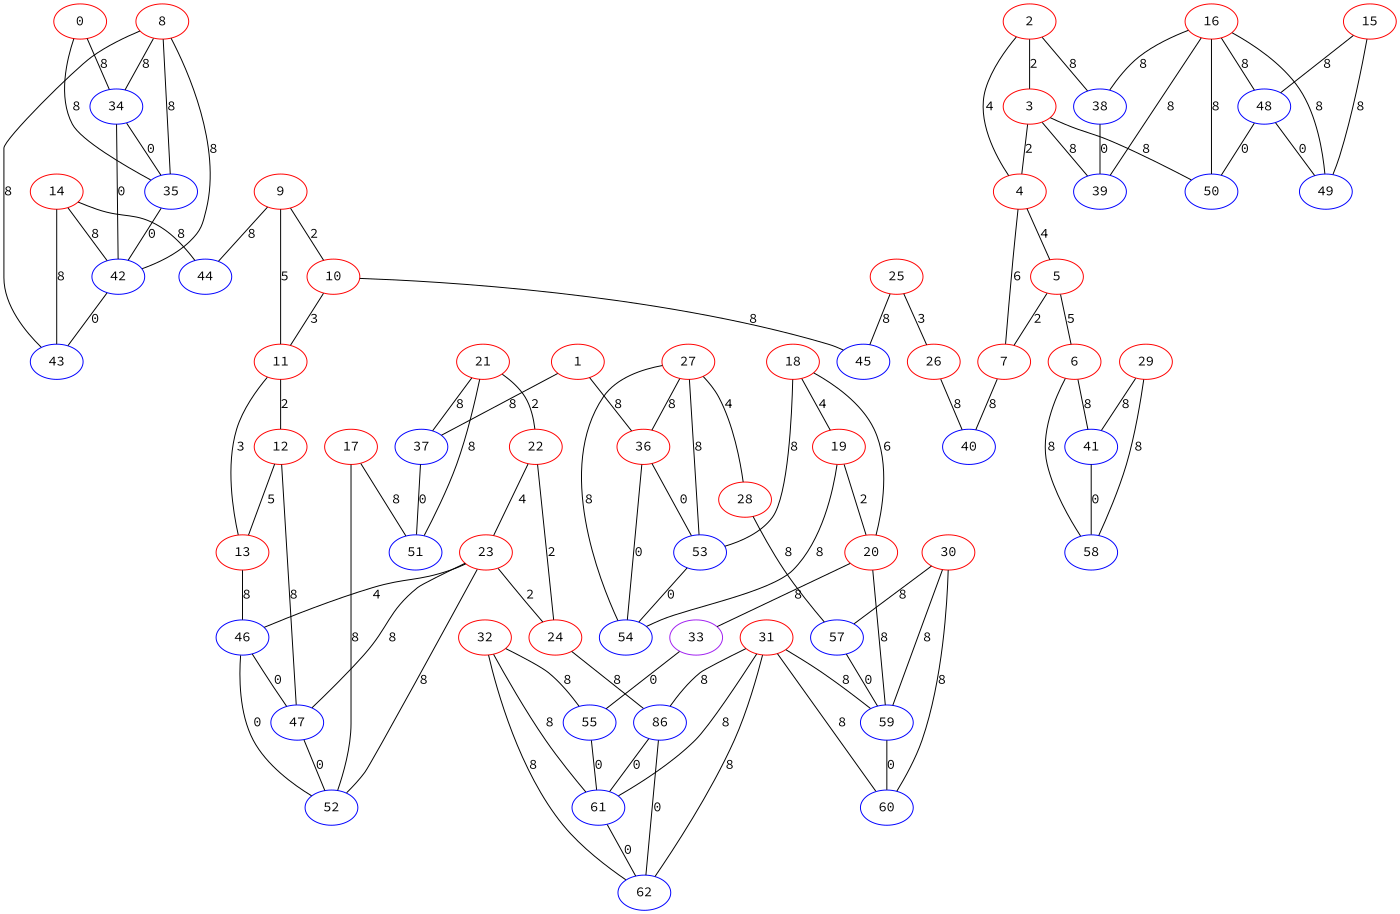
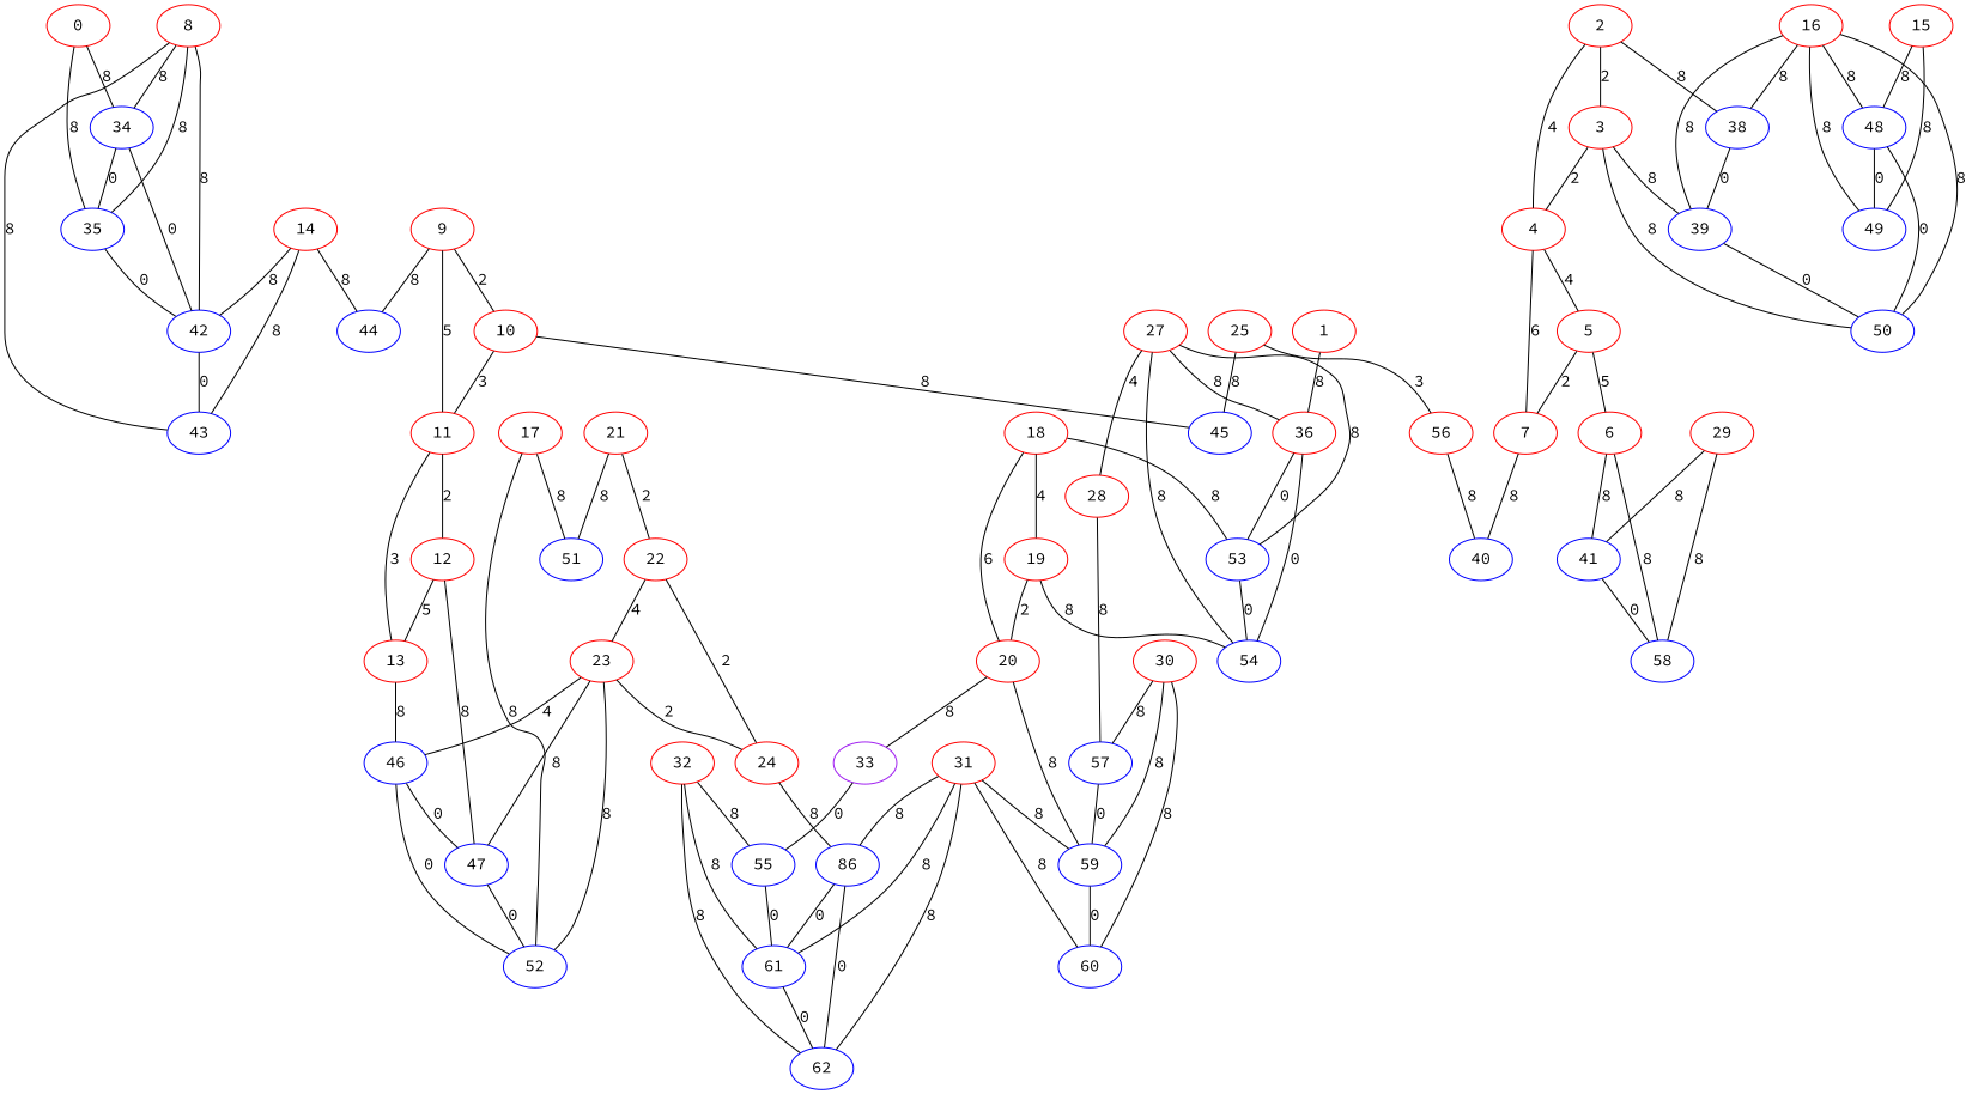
  graph {
    fontname="Source Code Pro"
    node [color=red fontname="Source Code Pro" weight=1]
    edge [fontname="Source Code Pro"]
    34 [color=blue weight=3]
    0
    35 [color=blue weight=3]
    42 [color=blue weight=3]
    36 [weight=3]
    1
-   37 [color=blue weight=3]
    53 [color=blue weight=3]
    54 [color=blue weight=3]
    51 [color=blue weight=3]
    2
    3
    4
    38 [color=blue weight=3]
    39 [color=blue weight=3]
    50 [color=blue weight=3]
    5
    7
    6
    40 [color=blue weight=3]
    41 [color=blue weight=3]
    58 [color=blue weight=3]
    8
    43 [color=blue weight=3]
    9
    10
    11
    44 [color=blue weight=3]
    45 [color=blue weight=3]
    12
    13
    47 [color=blue weight=3]
    46 [color=blue weight=3]
    52 [color=blue weight=3]
    14
    48 [color=blue weight=3]
    15
    49 [color=blue weight=3]
    16
    17
    18
    19
    20
    33 [color=purple weight=4]
    59 [color=blue weight=3]
    55 [color=blue weight=3]
    61 [color=blue weight=3]
    21
    22
    23
    24
    n52 [color=blue label=86 weight=3]
    62 [color=blue weight=3]
    25
-   26
+   26 [label=56]
    27
    28
    57 [color=blue weight=3]
    29
    30
    60 [color=blue weight=3]
    31
    32
    34 -- 35 [label=0]
    34 -- 42 [label=0]
    0 -- 34 [label=8]
    0 -- 35 [label=8]
    35 -- 42 [label=0]
    42 -- 43 [label=0]
    36 -- 53 [label=0]
    36 -- 54 [label=0]
    1 -- 36 [label=8]
-   1 -- 37 [label=8]
-   37 -- 51 [label=0]
    53 -- 54 [label=0]
    2 -- 3 [label=2]
    2 -- 4 [label=4]
    2 -- 38 [label=8]
    3 -- 4 [label=2]
    3 -- 39 [label=8]
    3 -- 50 [label=8]
    4 -- 5 [label=4]
    4 -- 7 [label=6]
    38 -- 39 [label=0]
+   39 -- 50 [label=0]
    5 -- 7 [label=2]
    5 -- 6 [label=5]
    7 -- 40 [label=8]
    6 -- 41 [label=8]
    6 -- 58 [label=8]
    41 -- 58 [label=0]
    8 -- 34 [label=8]
    8 -- 35 [label=8]
    8 -- 42 [label=8]
    8 -- 43 [label=8]
    9 -- 10 [label=2]
    9 -- 11 [label=5]
    9 -- 44 [label=8]
    10 -- 11 [label=3]
    10 -- 45 [label=8]
    11 -- 12 [label=2]
    11 -- 13 [label=3]
    12 -- 13 [label=5]
    12 -- 47 [label=8]
    13 -- 46 [label=8]
    47 -- 52 [label=0]
    46 -- 47 [label=0]
    46 -- 52 [label=0]
    14 -- 42 [label=8]
    14 -- 43 [label=8]
    14 -- 44 [label=8]
    48 -- 50 [label=0]
    48 -- 49 [label=0]
    15 -- 48 [label=8]
    15 -- 49 [label=8]
    16 -- 38 [label=8]
    16 -- 39 [label=8]
    16 -- 50 [label=8]
    16 -- 48 [label=8]
    16 -- 49 [label=8]
    17 -- 51 [label=8]
    17 -- 52 [label=8]
    18 -- 53 [label=8]
    18 -- 19 [label=4]
    18 -- 20 [label=6]
    19 -- 54 [label=8]
    19 -- 20 [label=2]
    20 -- 33 [label=8]
    20 -- 59 [label=8]
    33 -- 55 [label=0]
    59 -- 60 [label=0]
    55 -- 61 [label=0]
    61 -- 62 [label=0]
-   21 -- 37 [label=8]
    21 -- 51 [label=8]
    21 -- 22 [label=2]
    22 -- 23 [label=4]
    22 -- 24 [label=2]
    23 -- 47 [label=8]
    23 -- 46 [label=4]
    23 -- 52 [label=8]
    23 -- 24 [label=2]
    24 -- n52 [label=8]
    n52 -- 61 [label=0]
    n52 -- 62 [label=0]
    25 -- 45 [label=8]
    25 -- 26 [label=3]
    26 -- 40 [label=8]
    27 -- 36 [label=8]
    27 -- 53 [label=8]
    27 -- 54 [label=8]
    27 -- 28 [label=4]
    28 -- 57 [label=8]
    57 -- 59 [label=0]
    29 -- 41 [label=8]
    29 -- 58 [label=8]
    30 -- 59 [label=8]
    30 -- 57 [label=8]
    30 -- 60 [label=8]
    31 -- 59 [label=8]
    31 -- 61 [label=8]
    31 -- n52 [label=8]
    31 -- 62 [label=8]
    31 -- 60 [label=8]
    32 -- 55 [label=8]
    32 -- 61 [label=8]
    32 -- 62 [label=8]
  }
